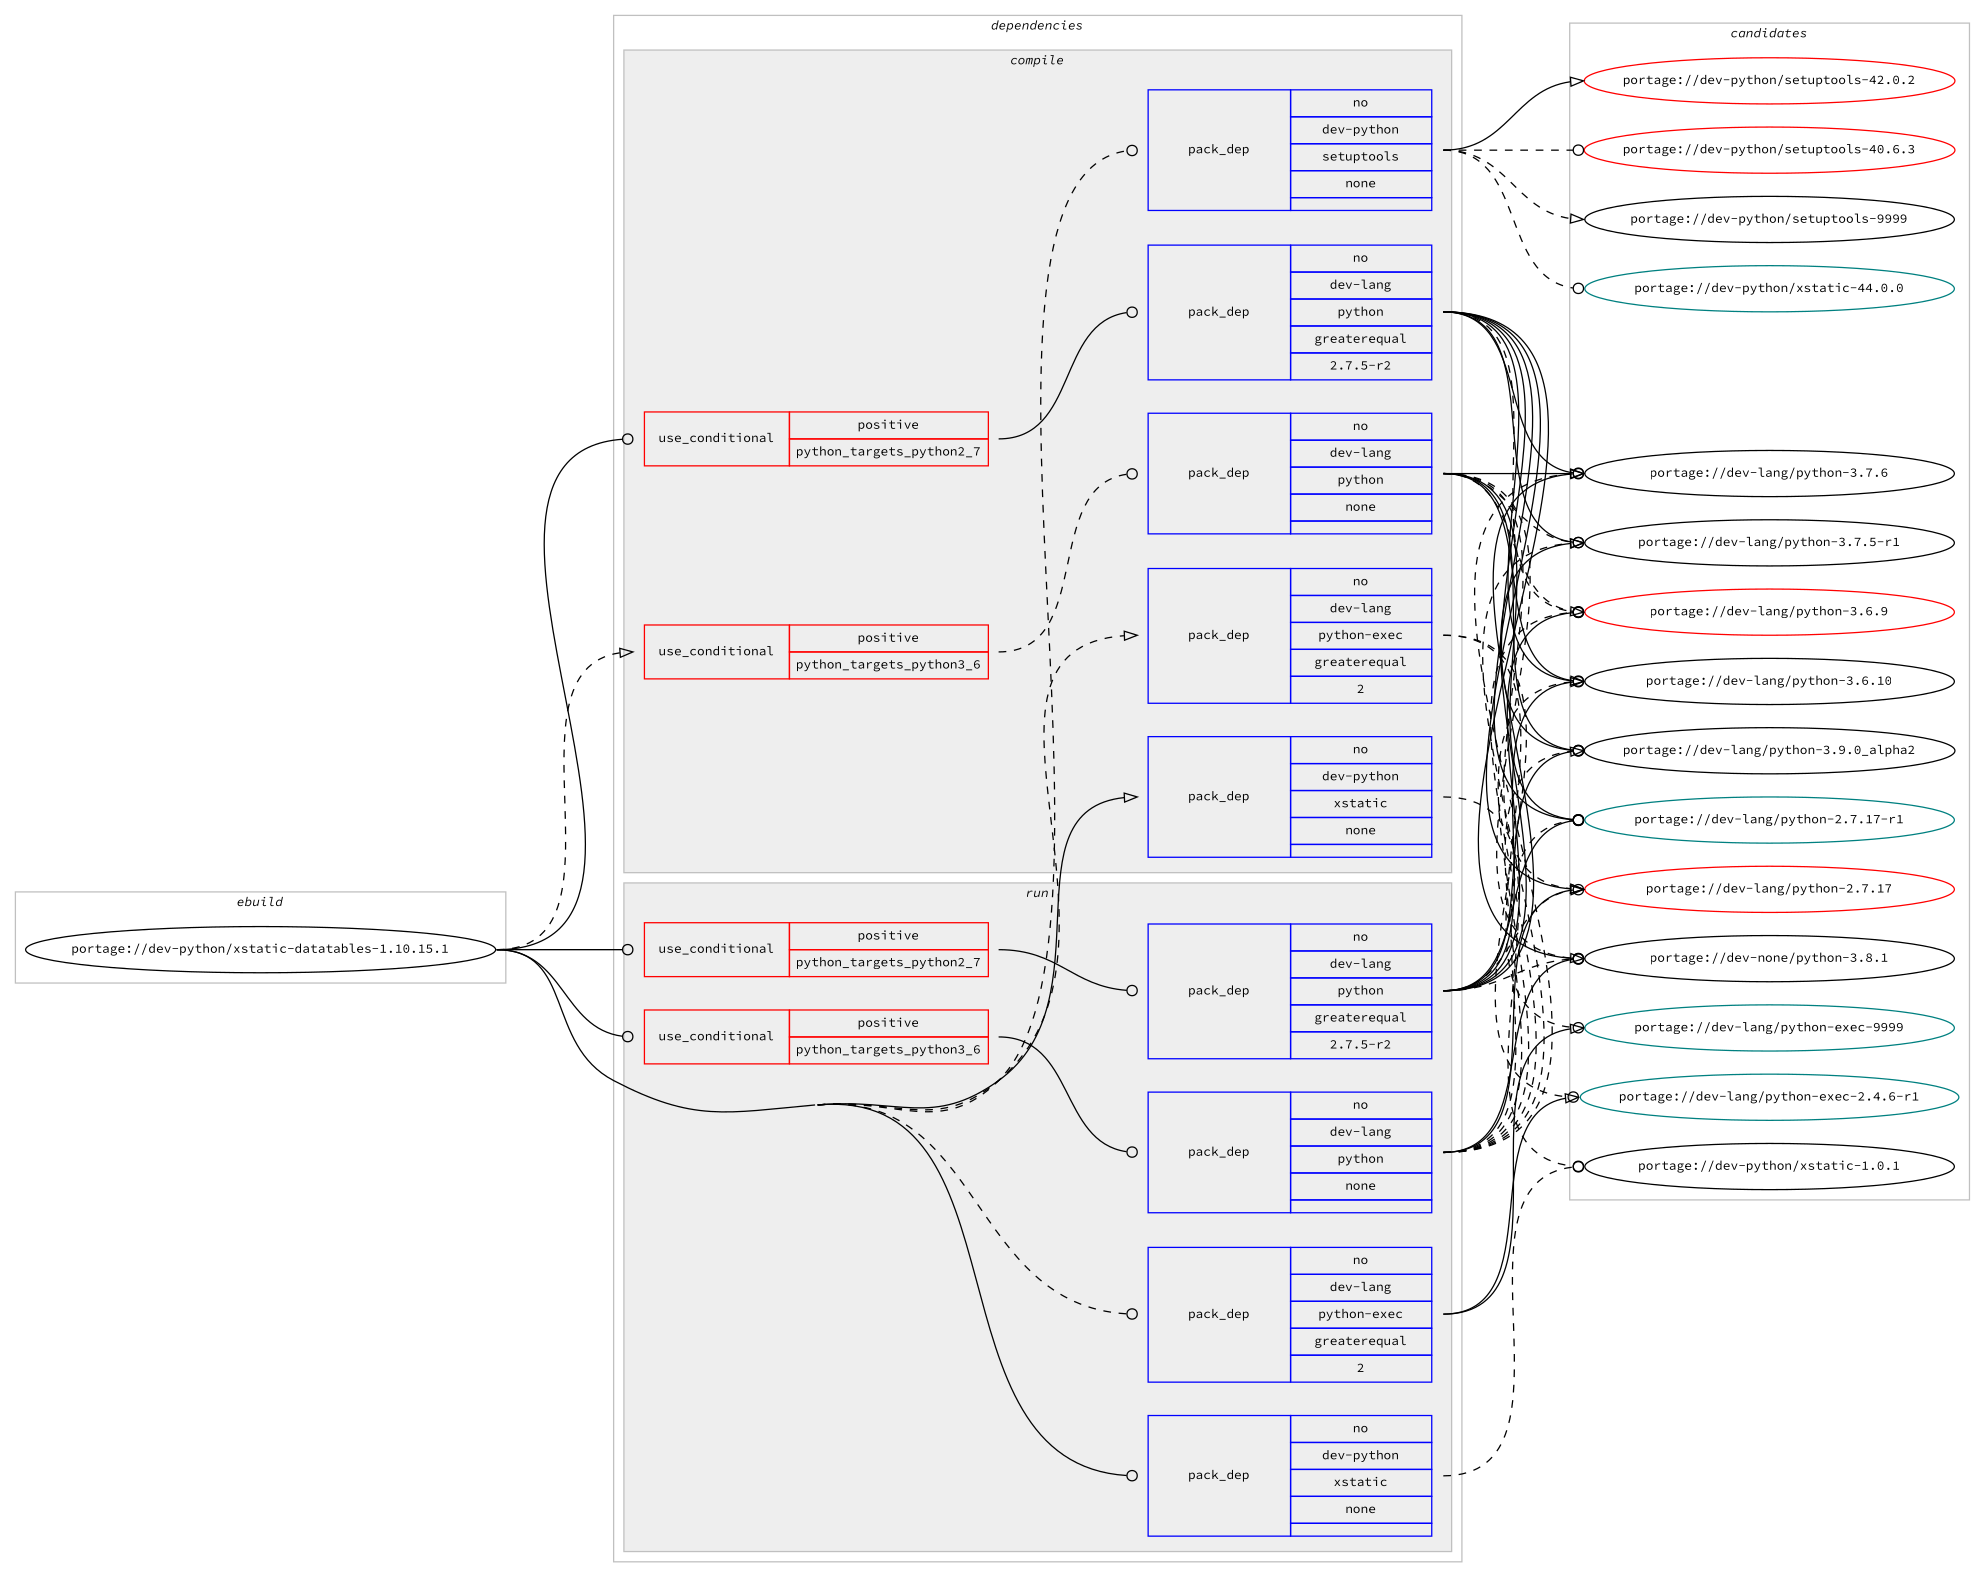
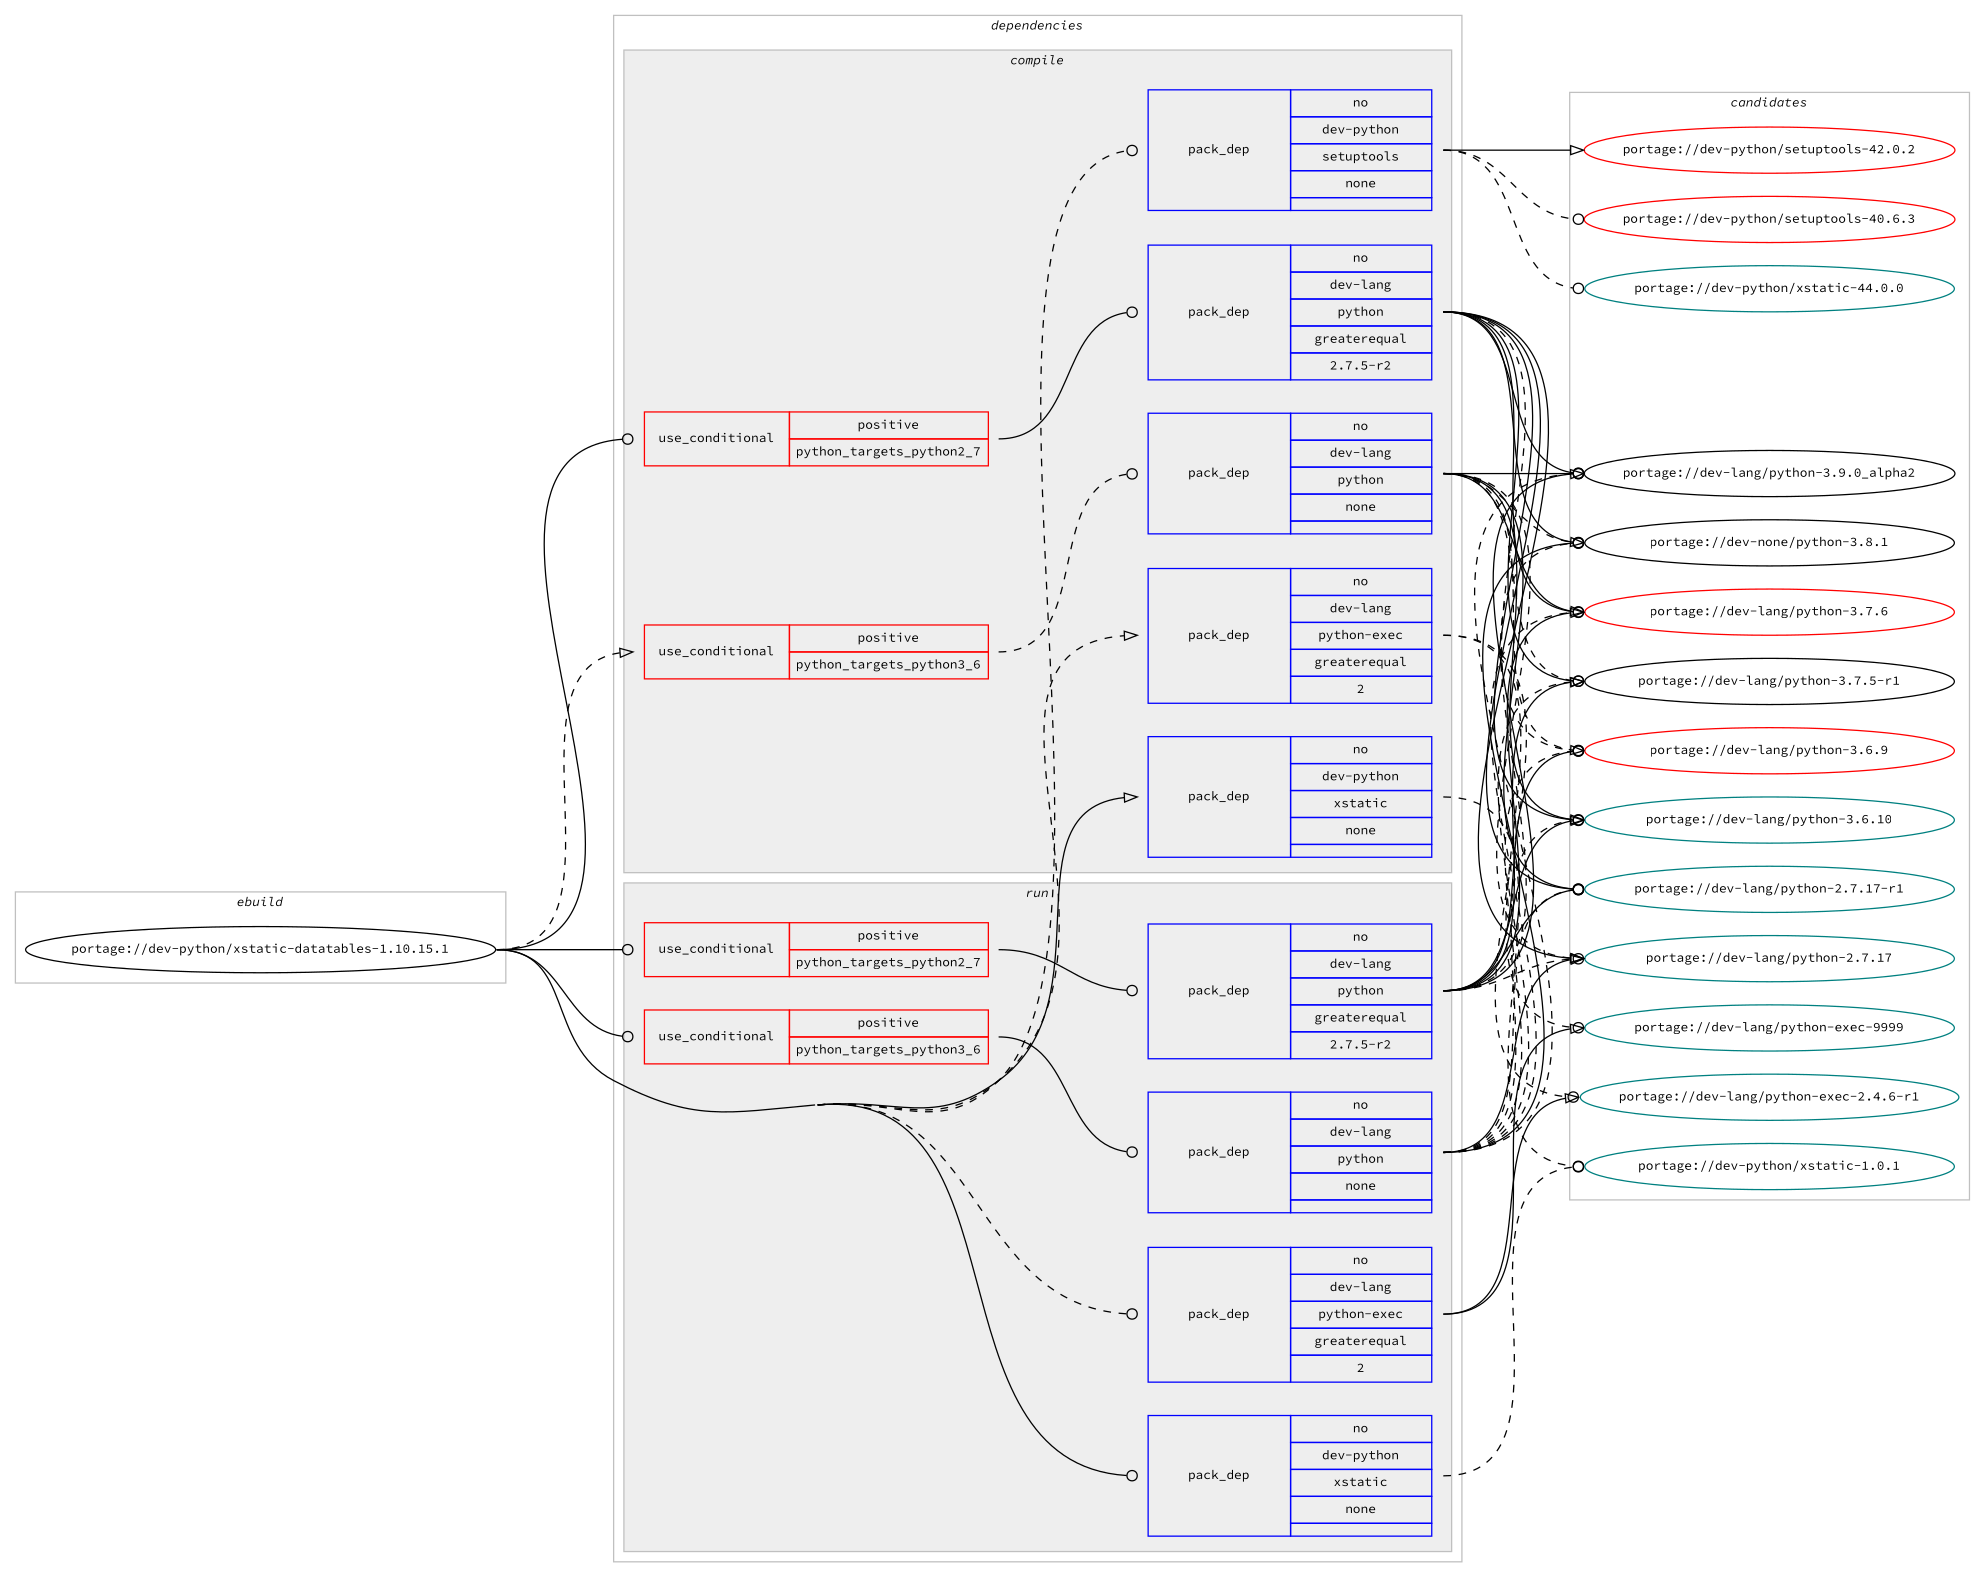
  digraph {
    compound=true
    concentrate=true
    fontname="Source Code Pro"
    fontsize=10
    newrank=true
    rankdir=LR
    ranksep=1.5
    node [color=blue fontname="Source Code Pro" fontsize=10]
    edge [arrowhead=odot fontname="Source Code Pro" headport=w style=solid tailport=e weight=100]
    n1 [color=black label="portage://dev-python/xstatic-datatables-1.10.15.1" width=4]
    n2 [label=<<TABLE BORDER="0" CELLBORDER="1" CELLSPACING="0" CELLPADDING="4" WIDTH="220"><TR><TD ROWSPAN="6" CELLPADDING="30">pack_dep</TD></TR><TR><TD WIDTH="110">no</TD></TR><TR><TD>dev-lang</TD></TR><TR><TD>python</TD></TR><TR><TD>greaterequal</TD></TR><TR><TD>2.7.5-r2</TD></TR></TABLE>> shape=none]
    n3 [color=red label=<<TABLE BORDER="0" CELLBORDER="1" CELLSPACING="0" CELLPADDING="4"><TR><TD ROWSPAN="3" CELLPADDING="10">use_conditional</TD></TR><TR><TD>positive</TD></TR><TR><TD>python_targets_python2_7</TD></TR></TABLE>> shape=none]
    n4 [label=<<TABLE BORDER="0" CELLBORDER="1" CELLSPACING="0" CELLPADDING="4" WIDTH="220"><TR><TD ROWSPAN="6" CELLPADDING="30">pack_dep</TD></TR><TR><TD WIDTH="110">no</TD></TR><TR><TD>dev-lang</TD></TR><TR><TD>python</TD></TR><TR><TD>none</TD></TR><TR><TD></TD></TR></TABLE>> shape=none]
    n5 [color=red label=<<TABLE BORDER="0" CELLBORDER="1" CELLSPACING="0" CELLPADDING="4"><TR><TD ROWSPAN="3" CELLPADDING="10">use_conditional</TD></TR><TR><TD>positive</TD></TR><TR><TD>python_targets_python3_6</TD></TR></TABLE>> shape=none]
    n6 [label=<<TABLE BORDER="0" CELLBORDER="1" CELLSPACING="0" CELLPADDING="4" WIDTH="220"><TR><TD ROWSPAN="6" CELLPADDING="30">pack_dep</TD></TR><TR><TD WIDTH="110">no</TD></TR><TR><TD>dev-lang</TD></TR><TR><TD>python-exec</TD></TR><TR><TD>greaterequal</TD></TR><TR><TD>2</TD></TR></TABLE>> shape=none]
    n7 [label=<<TABLE BORDER="0" CELLBORDER="1" CELLSPACING="0" CELLPADDING="4" WIDTH="220"><TR><TD ROWSPAN="6" CELLPADDING="30">pack_dep</TD></TR><TR><TD WIDTH="110">no</TD></TR><TR><TD>dev-python</TD></TR><TR><TD>setuptools</TD></TR><TR><TD>none</TD></TR><TR><TD></TD></TR></TABLE>> shape=none]
    n8 [label=<<TABLE BORDER="0" CELLBORDER="1" CELLSPACING="0" CELLPADDING="4" WIDTH="220"><TR><TD ROWSPAN="6" CELLPADDING="30">pack_dep</TD></TR><TR><TD WIDTH="110">no</TD></TR><TR><TD>dev-python</TD></TR><TR><TD>xstatic</TD></TR><TR><TD>none</TD></TR><TR><TD></TD></TR></TABLE>> shape=none]
    n9 [label=<<TABLE BORDER="0" CELLBORDER="1" CELLSPACING="0" CELLPADDING="4" WIDTH="220"><TR><TD ROWSPAN="6" CELLPADDING="30">pack_dep</TD></TR><TR><TD WIDTH="110">no</TD></TR><TR><TD>dev-lang</TD></TR><TR><TD>python</TD></TR><TR><TD>greaterequal</TD></TR><TR><TD>2.7.5-r2</TD></TR></TABLE>> shape=none]
    n10 [color=red label=<<TABLE BORDER="0" CELLBORDER="1" CELLSPACING="0" CELLPADDING="4"><TR><TD ROWSPAN="3" CELLPADDING="10">use_conditional</TD></TR><TR><TD>positive</TD></TR><TR><TD>python_targets_python2_7</TD></TR></TABLE>> shape=none]
    n11 [label=<<TABLE BORDER="0" CELLBORDER="1" CELLSPACING="0" CELLPADDING="4" WIDTH="220"><TR><TD ROWSPAN="6" CELLPADDING="30">pack_dep</TD></TR><TR><TD WIDTH="110">no</TD></TR><TR><TD>dev-lang</TD></TR><TR><TD>python</TD></TR><TR><TD>none</TD></TR><TR><TD></TD></TR></TABLE>> shape=none]
    n12 [color=red label=<<TABLE BORDER="0" CELLBORDER="1" CELLSPACING="0" CELLPADDING="4"><TR><TD ROWSPAN="3" CELLPADDING="10">use_conditional</TD></TR><TR><TD>positive</TD></TR><TR><TD>python_targets_python3_6</TD></TR></TABLE>> shape=none]
    n13 [label=<<TABLE BORDER="0" CELLBORDER="1" CELLSPACING="0" CELLPADDING="4" WIDTH="220"><TR><TD ROWSPAN="6" CELLPADDING="30">pack_dep</TD></TR><TR><TD WIDTH="110">no</TD></TR><TR><TD>dev-lang</TD></TR><TR><TD>python-exec</TD></TR><TR><TD>greaterequal</TD></TR><TR><TD>2</TD></TR></TABLE>> shape=none]
    n14 [label=<<TABLE BORDER="0" CELLBORDER="1" CELLSPACING="0" CELLPADDING="4" WIDTH="220"><TR><TD ROWSPAN="6" CELLPADDING="30">pack_dep</TD></TR><TR><TD WIDTH="110">no</TD></TR><TR><TD>dev-python</TD></TR><TR><TD>xstatic</TD></TR><TR><TD>none</TD></TR><TR><TD></TD></TR></TABLE>> shape=none]
    n15 [color=black label="portage://dev-lang/python-3.9.0_alpha2" width=4]
    n16 [color=black label="portage://dev-none/python-3.8.1" width=4]
-   n17 [color=black label="portage://dev-lang/python-3.7.6" width=4]
+   n17 [color=red label="portage://dev-lang/python-3.7.6" width=4]
    n18 [color=black label="portage://dev-lang/python-3.7.5-r1" width=4]
    n19 [color=red label="portage://dev-lang/python-3.6.9" width=4]
-   n20 [color=black label="portage://dev-lang/python-3.6.10" width=4]
+   n20 [color=teal label="portage://dev-lang/python-3.6.10" width=4]
    n21 [color=teal label="portage://dev-lang/python-2.7.17-r1" width=4]
-   n22 [color=red label="portage://dev-lang/python-2.7.17" width=4]
+   n22 [color=teal label="portage://dev-lang/python-2.7.17" width=4]
    n23 [color=teal label="portage://dev-lang/python-exec-9999" width=4]
    n24 [color=teal label="portage://dev-lang/python-exec-2.4.6-r1" width=4]
-   n25 [color=black label="portage://dev-python/setuptools-9999" width=4]
    n26 [color=teal label="portage://dev-python/xstatic-44.0.0" width=4]
    n27 [color=red label="portage://dev-python/setuptools-42.0.2" width=4]
    n28 [color=red label="portage://dev-python/setuptools-40.6.3" width=4]
-   n29 [color=black label="portage://dev-python/xstatic-1.0.1" width=4]
+   n29 [color=teal label="portage://dev-python/xstatic-1.0.1" width=4]
    subgraph cluster_1 {
      color=gray
      label=<<i>ebuild</i>>
      n1
    }
    subgraph cluster_2 {
      color=gray
      label=<<i>dependencies</i>>
      subgraph cluster_3 {
        color=gray
        fillcolor="#eeeeee"
        label=<<i>compile</i>>
        style=filled
        subgraph sub_4 {
          color=gray
          fillcolor="#eeeeee"
          label=<<i>compile</i>>
          style=filled
          n3
          subgraph sub_5 {
            color=gray
            fillcolor="#eeeeee"
            label=<<i>compile</i>>
            style=filled
            n2
          }
        }
        subgraph sub_6 {
          color=gray
          fillcolor="#eeeeee"
          label=<<i>compile</i>>
          style=filled
          n5
          subgraph sub_7 {
            color=gray
            fillcolor="#eeeeee"
            label=<<i>compile</i>>
            style=filled
            n4
          }
        }
        subgraph sub_8 {
          color=gray
          fillcolor="#eeeeee"
          label=<<i>compile</i>>
          style=filled
          n6
        }
        subgraph sub_9 {
          color=gray
          fillcolor="#eeeeee"
          label=<<i>compile</i>>
          style=filled
          n7
        }
        subgraph sub_10 {
          color=gray
          fillcolor="#eeeeee"
          label=<<i>compile</i>>
          style=filled
          n8
        }
      }
      subgraph cluster_11 {
        color=gray
        fillcolor="#eeeeee"
        label=<<i>compile and run</i>>
        style=filled
      }
      subgraph cluster_12 {
        color=gray
        fillcolor="#eeeeee"
        label=<<i>run</i>>
        style=filled
        subgraph sub_13 {
          color=gray
          fillcolor="#eeeeee"
          label=<<i>run</i>>
          style=filled
          n10
          subgraph sub_14 {
            color=gray
            fillcolor="#eeeeee"
            label=<<i>run</i>>
            style=filled
            n9
          }
        }
        subgraph sub_15 {
          color=gray
          fillcolor="#eeeeee"
          label=<<i>run</i>>
          style=filled
          n12
          subgraph sub_16 {
            color=gray
            fillcolor="#eeeeee"
            label=<<i>run</i>>
            style=filled
            n11
          }
        }
        subgraph sub_17 {
          color=gray
          fillcolor="#eeeeee"
          label=<<i>run</i>>
          style=filled
          n13
        }
        subgraph sub_18 {
          color=gray
          fillcolor="#eeeeee"
          label=<<i>run</i>>
          style=filled
          n14
        }
      }
    }
    subgraph cluster_19 {
      color=gray
      label=<<i>candidates</i>>
      rank=same
      subgraph sub_20 {
        color=black
        label=<<i>candidates</i>>
        nodesep=1
        rank=same
        n15
        n16
        n17
        n18
        n19
        n20
        n21
        n22
      }
      subgraph sub_21 {
        color=black
        label=<<i>candidates</i>>
        nodesep=1
        rank=same
        n15
        n16
        n17
        n18
        n19
        n20
        n21
        n22
      }
      subgraph sub_22 {
        color=black
        label=<<i>candidates</i>>
        nodesep=1
        rank=same
        n23
        n24
      }
      subgraph sub_23 {
        color=black
        label=<<i>candidates</i>>
        nodesep=1
        rank=same
-       n25
        n26
        n27
        n28
      }
      subgraph sub_24 {
        color=black
        label=<<i>candidates</i>>
        nodesep=1
        rank=same
        n29
      }
      subgraph sub_25 {
        color=black
        label=<<i>candidates</i>>
        nodesep=1
        rank=same
        n15
        n16
        n17
        n18
        n19
        n20
        n21
        n22
      }
      subgraph sub_26 {
        color=black
        label=<<i>candidates</i>>
        nodesep=1
        rank=same
        n15
        n16
        n17
        n18
        n19
        n20
        n21
        n22
      }
      subgraph sub_27 {
        color=black
        label=<<i>candidates</i>>
        nodesep=1
        rank=same
        n23
        n24
      }
      subgraph sub_28 {
        color=black
        label=<<i>candidates</i>>
        nodesep=1
        rank=same
        n29
      }
    }
    n1 -> n3 [weight=20]
    n1 -> n5 [arrowhead=onormal style=dashed weight=20]
    n1 -> n6 [arrowhead=onormal style=dashed weight=20]
    n1 -> n7 [style=dashed weight=20]
    n1 -> n8 [arrowhead=onormal weight=20]
    n1 -> n10 [weight=20]
    n1 -> n12 [weight=20]
    n1 -> n13 [style=dashed weight=20]
    n1 -> n14 [weight=20]
    n2 -> n15
    n2 -> n16
    n2 -> n17
    n2 -> n18
    n2 -> n19 [arrowhead=onormal style=dashed]
    n2 -> n20 [arrowhead=onormal]
    n2 -> n21
    n2 -> n22 [arrowhead=onormal]
    n3 -> n2 [weight=20]
    n4 -> n15
    n4 -> n16 [arrowhead=onormal style=dashed]
    n4 -> n17 [arrowhead=onormal]
    n4 -> n18 [style=dashed]
    n4 -> n19 [style=dashed]
    n4 -> n20
    n4 -> n21
    n4 -> n22 [arrowhead=onormal style=dashed]
    n5 -> n4 [style=dashed weight=20]
    n6 -> n23 [style=dashed]
    n6 -> n24 [style=dashed]
-   n7 -> n25 [arrowhead=onormal style=dashed]
    n7 -> n26 [style=dashed]
    n7 -> n27 [arrowhead=onormal]
    n7 -> n28 [style=dashed]
    n8 -> n29 [style=dashed]
    n9 -> n15 [arrowhead=onormal]
    n9 -> n16 [style=dashed]
    n9 -> n17 [arrowhead=onormal]
    n9 -> n18 [arrowhead=onormal]
    n9 -> n19
    n9 -> n20
    n9 -> n21
    n9 -> n22 [style=dashed]
    n10 -> n9 [weight=20]
    n11 -> n15 [style=dashed]
    n11 -> n16
    n11 -> n17 [style=dashed]
    n11 -> n18 [arrowhead=onormal style=dashed]
    n11 -> n19 [style=dashed]
    n11 -> n20 [arrowhead=onormal style=dashed]
    n11 -> n21 [style=dashed]
    n11 -> n22 [arrowhead=onormal]
    n12 -> n11 [weight=20]
    n13 -> n23 [arrowhead=onormal]
    n13 -> n24 [arrowhead=onormal]
    n14 -> n29 [style=dashed]
  }
